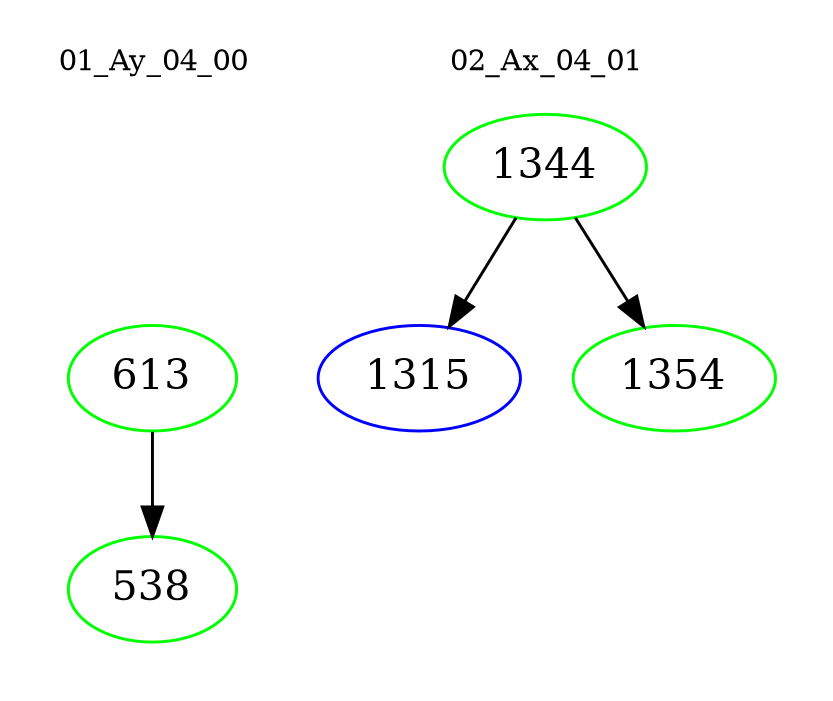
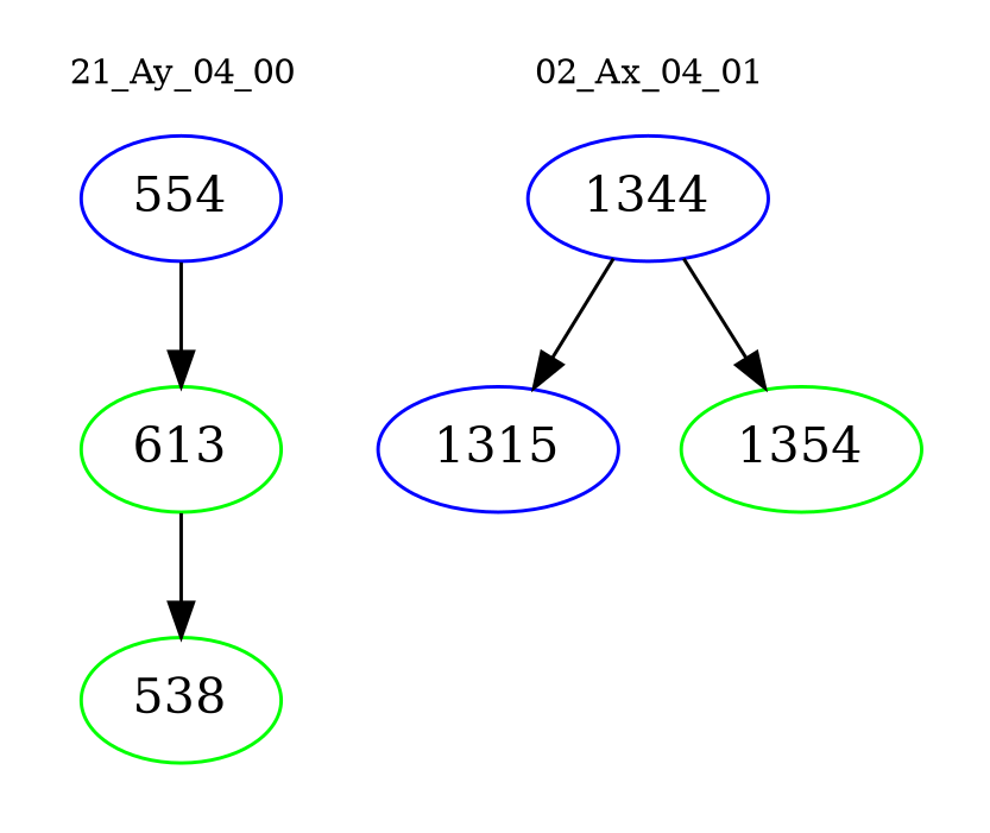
  digraph {
    node [color=blue]
    edge [color=black]
+   n1 [label=554]
    n2 [color=green label=613]
    n3 [color=green label=538]
-   n4 [color=green label=1344]
+   n4 [label=1344]
    n5 [label=1315]
    n6 [color=green label=1354]
    subgraph cluster_1 {
      color=white
      fontsize=10
-     label="01_Ay_04_00"
+     label="21_Ay_04_00"
+     n1
      n2
      n3
    }
    subgraph cluster_2 {
      color=white
      fontsize=10
      label="02_Ax_04_01"
      n4
      n5
      n6
    }
+   n1 -> n2
    n2 -> n3
    n4 -> n5
    n4 -> n6
  }
